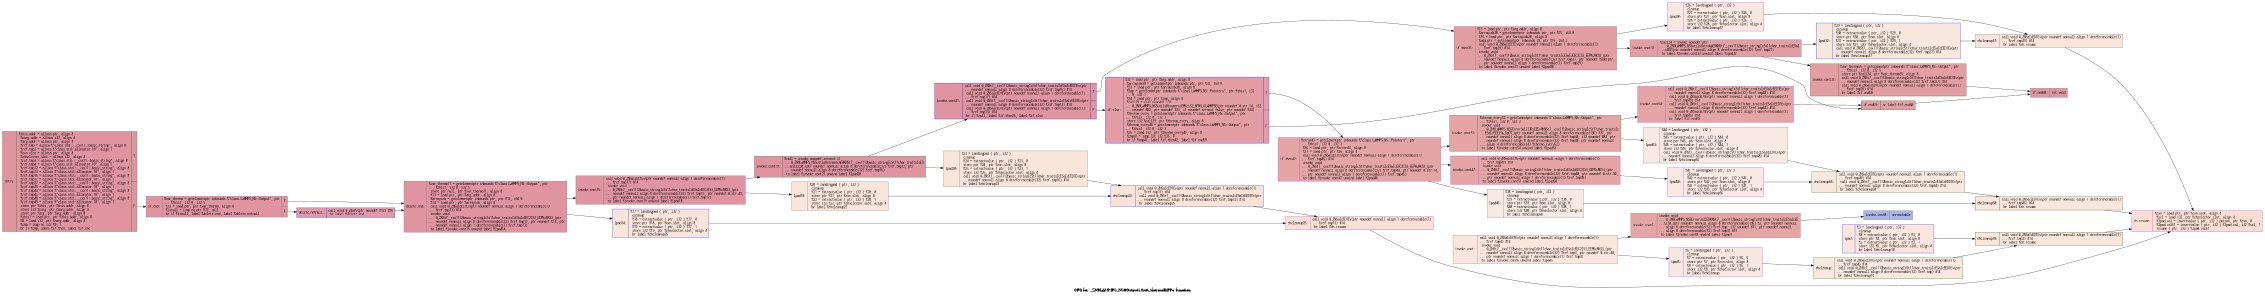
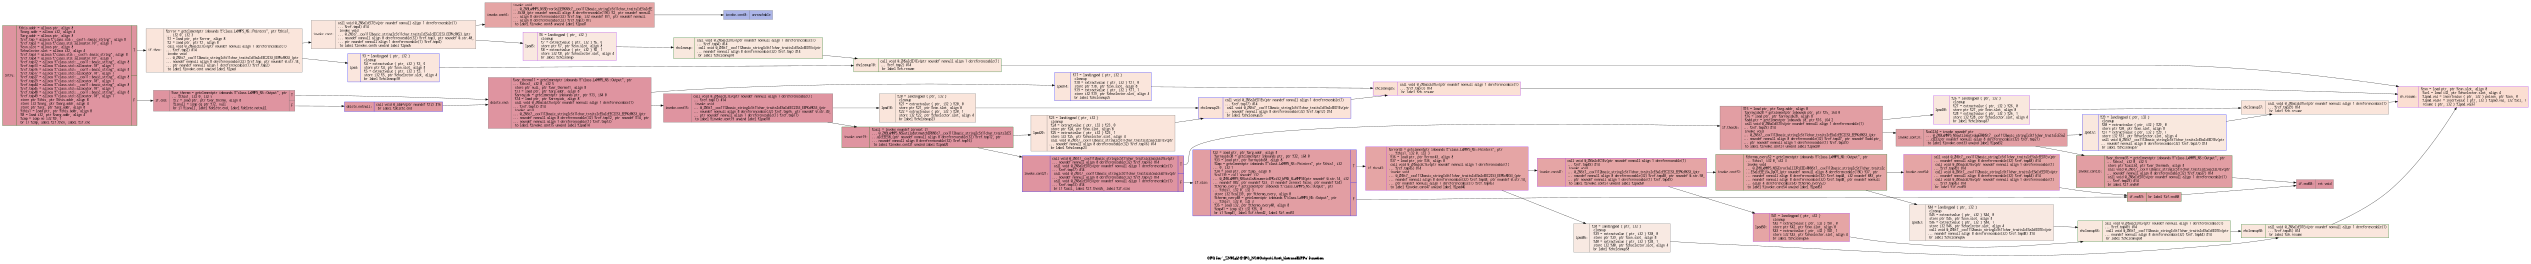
  digraph {
    label="CFG for '_ZN9LAMMPS_NS6Output10set_thermoEiPPc' function"
    rankdir=LR
    node [color=gray40 fillcolor="#b70d2870" fontname=Courier shape=record style=filled]
    n1 [color=darkgreen label="{entry:\l|  %this.addr = alloca ptr, align 8\l  %narg.addr = alloca i32, align 4\l  %arg.addr = alloca ptr, align 8\l  %ref.tmp = alloca %\"class.std::__cxx11::basic_string\", align 8\l  %ref.tmp2 = alloca %\"class.std::allocator.10\", align 1\l  %exn.slot = alloca ptr, align 8\l  %ehselector.slot = alloca i32, align 4\l  %ref.tmp3 = alloca %\"class.std::__cxx11::basic_string\", align 8\l  %ref.tmp4 = alloca %\"class.std::allocator.10\", align 1\l  %ref.tmp12 = alloca %\"class.std::__cxx11::basic_string\", align 8\l  %ref.tmp13 = alloca %\"class.std::allocator.10\", align 1\l  %ref.tmp16 = alloca %\"class.std::__cxx11::basic_string\", align 8\l  %ref.tmp17 = alloca %\"class.std::allocator.10\", align 1\l  %ref.tmp27 = alloca %\"class.std::__cxx11::basic_string\", align 8\l  %ref.tmp29 = alloca %\"class.std::allocator.10\", align 1\l  %ref.tmp44 = alloca %\"class.std::__cxx11::basic_string\", align 8\l  %ref.tmp45 = alloca %\"class.std::allocator.10\", align 1\l  %ref.tmp48 = alloca %\"class.std::__cxx11::basic_string\", align 8\l  %ref.tmp49 = alloca %\"class.std::allocator.10\", align 1\l  store ptr %this, ptr %this.addr, align 8\l  store i32 %narg, ptr %narg.addr, align 4\l  store ptr %arg, ptr %arg.addr, align 8\l  %this1 = load ptr, ptr %this.addr, align 8\l  %0 = load i32, ptr %narg.addr, align 4\l  %cmp = icmp ne i32 %0, 1\l  br i1 %cmp, label %if.then, label %if.end\l|{<s0>T|<s1>F}}"]
+   n2 [fillcolor="#f4c5ad70" label="{if.then:\l|  %error = getelementptr inbounds %\"class.LAMMPS_NS::Pointers\", ptr %this1,\l... i32 0, i32 3\l  %1 = load ptr, ptr %error, align 8\l  %2 = load ptr, ptr %1, align 8\l  call void @_ZNSaIcEC1Ev(ptr noundef nonnull align 1 dereferenceable(1)\l... %ref.tmp2) #14\l  invoke void\l... @_ZNSt7__cxx1112basic_stringIcSt11char_traitsIcESaIcEEC2IS3_EEPKcRKS3_(ptr\l... noundef nonnull align 8 dereferenceable(32) %ref.tmp, ptr noundef @.str.14,\l... ptr noundef nonnull align 1 dereferenceable(1) %ref.tmp2)\l          to label %invoke.cont unwind label %lpad\l}"]
    n3 [label="{if.end:\l|  %var_thermo = getelementptr inbounds %\"class.LAMMPS_NS::Output\", ptr\l... %this1, i32 0, i32 5\l  %12 = load ptr, ptr %var_thermo, align 8\l  %isnull = icmp eq ptr %12, null\l  br i1 %isnull, label %delete.end, label %delete.notnull\l|{<s0>T|<s1>F}}"]
    n4 [fillcolor="#f3c7b170" label="{invoke.cont:\l|  call void @_ZNSaIcEC1Ev(ptr noundef nonnull align 1 dereferenceable(1)\l... %ref.tmp4) #14\l  invoke void\l... @_ZNSt7__cxx1112basic_stringIcSt11char_traitsIcESaIcEEC2IS3_EEPKcRKS3_(ptr\l... noundef nonnull align 8 dereferenceable(32) %ref.tmp3, ptr noundef @.str.48,\l... ptr noundef nonnull align 1 dereferenceable(1) %ref.tmp4)\l          to label %invoke.cont6 unwind label %lpad5\l}"]
    n5 [color=blue fillcolor="#f3c7b170" label="{lpad:\l|  %3 = landingpad \{ ptr, i32 \}\l          cleanup\l  %4 = extractvalue \{ ptr, i32 \} %3, 0\l  store ptr %4, ptr %exn.slot, align 8\l  %5 = extractvalue \{ ptr, i32 \} %3, 1\l  store i32 %5, ptr %ehselector.slot, align 4\l  br label %ehcleanup10\l}"]
    n6 [label="{delete.end:\l|  %var_thermo11 = getelementptr inbounds %\"class.LAMMPS_NS::Output\", ptr\l... %this1, i32 0, i32 5\l  store ptr null, ptr %var_thermo11, align 8\l  %13 = load ptr, ptr %arg.addr, align 8\l  %arrayidx = getelementptr inbounds ptr, ptr %13, i64 0\l  %14 = load ptr, ptr %arrayidx, align 8\l  call void @_ZNSaIcEC1Ev(ptr noundef nonnull align 1 dereferenceable(1)\l... %ref.tmp13) #14\l  invoke void\l... @_ZNSt7__cxx1112basic_stringIcSt11char_traitsIcESaIcEEC2IS3_EEPKcRKS3_(ptr\l... noundef nonnull align 8 dereferenceable(32) %ref.tmp12, ptr noundef %14, ptr\l... noundef nonnull align 1 dereferenceable(1) %ref.tmp13)\l          to label %invoke.cont15 unwind label %lpad14\l}"]
    n7 [color=blue fillcolor="#bb1b2c70" label="{delete.notnull:\l|  call void @_ZdaPv(ptr noundef %12) #16\l  br label %delete.end\l}"]
    n8 [fillcolor="#c5333470" label="{invoke.cont6:\l|  invoke void\l... @_ZN9LAMMPS_NS5Error3allERKNSt7__cxx1112basic_stringIcSt11char_traitsIcESaIcEE\l...EiS8_(ptr noundef nonnull align 8 dereferenceable(196) %2, ptr noundef nonnull\l... align 8 dereferenceable(32) %ref.tmp, i32 noundef 871, ptr noundef nonnull\l... align 8 dereferenceable(32) %ref.tmp3) #15\l          to label %invoke.cont8 unwind label %lpad7\l}"]
    n9 [color=purple fillcolor="#f1ccb870" label="{lpad5:\l|  %6 = landingpad \{ ptr, i32 \}\l          cleanup\l  %7 = extractvalue \{ ptr, i32 \} %6, 0\l  store ptr %7, ptr %exn.slot, align 8\l  %8 = extractvalue \{ ptr, i32 \} %6, 1\l  store i32 %8, ptr %ehselector.slot, align 4\l  br label %ehcleanup\l}"]
    n10 [color=darkgreen fillcolor="#f4c5ad70" label="{ehcleanup10:\l|  call void @_ZNSaIcED1Ev(ptr noundef nonnull align 1 dereferenceable(1)\l... %ref.tmp2) #14\l  br label %eh.resume\l}"]
    n11 [label="{invoke.cont15:\l|  call void @_ZNSaIcEC1Ev(ptr noundef nonnull align 1 dereferenceable(1)\l... %ref.tmp17) #14\l  invoke void\l... @_ZNSt7__cxx1112basic_stringIcSt11char_traitsIcESaIcEEC2IS3_EEPKcRKS3_(ptr\l... noundef nonnull align 8 dereferenceable(32) %ref.tmp16, ptr noundef @.str.49,\l... ptr noundef nonnull align 1 dereferenceable(1) %ref.tmp17)\l          to label %invoke.cont19 unwind label %lpad18\l}"]
    n12 [color=blue fillcolor="#f4c5ad70" label="{lpad14:\l|  %17 = landingpad \{ ptr, i32 \}\l          cleanup\l  %18 = extractvalue \{ ptr, i32 \} %17, 0\l  store ptr %18, ptr %exn.slot, align 8\l  %19 = extractvalue \{ ptr, i32 \} %17, 1\l  store i32 %19, ptr %ehselector.slot, align 4\l  br label %ehcleanup25\l}"]
    n13 [fillcolor="#4358cb70" label="{invoke.cont8:\l|  unreachable\l}"]
    n14 [color=darkgreen fillcolor="#f2cab570" label="{ehcleanup:\l|  call void @_ZNSaIcED1Ev(ptr noundef nonnull align 1 dereferenceable(1)\l... %ref.tmp4) #14\l  call void @_ZNSt7__cxx1112basic_stringIcSt11char_traitsIcESaIcEED1Ev(ptr\l... noundef nonnull align 8 dereferenceable(32) %ref.tmp) #14\l  br label %ehcleanup10\l}"]
    n15 [color=purple fillcolor="#f7b59970" label="{eh.resume:\l|  %exn = load ptr, ptr %exn.slot, align 8\l  %sel = load i32, ptr %ehselector.slot, align 4\l  %lpad.val = insertvalue \{ ptr, i32 \} poison, ptr %exn, 0\l  %lpad.val61 = insertvalue \{ ptr, i32 \} %lpad.val, i32 %sel, 1\l  resume \{ ptr, i32 \} %lpad.val61\l}"]
    n16 [color=darkgreen label="{invoke.cont19:\l|  %call = invoke noundef zeroext i1\l... @_ZN9LAMMPS_NS5utils8strmatchERKNSt7__cxx1112basic_stringIcSt11char_traitsIcES\l...aIcEEES8_(ptr noundef nonnull align 8 dereferenceable(32) %ref.tmp12, ptr\l... noundef nonnull align 8 dereferenceable(32) %ref.tmp16)\l          to label %invoke.cont21 unwind label %lpad20\l}"]
    n17 [fillcolor="#f4c5ad70" label="{lpad18:\l|  %20 = landingpad \{ ptr, i32 \}\l          cleanup\l  %21 = extractvalue \{ ptr, i32 \} %20, 0\l  store ptr %21, ptr %exn.slot, align 8\l  %22 = extractvalue \{ ptr, i32 \} %20, 1\l  store i32 %22, ptr %ehselector.slot, align 4\l  br label %ehcleanup23\l}"]
    n18 [color=purple fillcolor="#f7bca170" label="{ehcleanup25:\l|  call void @_ZNSaIcED1Ev(ptr noundef nonnull align 1 dereferenceable(1)\l... %ref.tmp13) #14\l  br label %eh.resume\l}"]
    n19 [color=blue label="{invoke.cont21:\l|  call void @_ZNSt7__cxx1112basic_stringIcSt11char_traitsIcESaIcEED1Ev(ptr\l... noundef nonnull align 8 dereferenceable(32) %ref.tmp16) #14\l  call void @_ZNSaIcED1Ev(ptr noundef nonnull align 1 dereferenceable(1)\l... %ref.tmp17) #14\l  call void @_ZNSt7__cxx1112basic_stringIcSt11char_traitsIcESaIcEED1Ev(ptr\l... noundef nonnull align 8 dereferenceable(32) %ref.tmp12) #14\l  call void @_ZNSaIcED1Ev(ptr noundef nonnull align 1 dereferenceable(1)\l... %ref.tmp13) #14\l  br i1 %call, label %if.then26, label %if.else\l|{<s0>T|<s1>F}}"]
    n20 [fillcolor="#f4c5ad70" label="{lpad20:\l|  %23 = landingpad \{ ptr, i32 \}\l          cleanup\l  %24 = extractvalue \{ ptr, i32 \} %23, 0\l  store ptr %24, ptr %exn.slot, align 8\l  %25 = extractvalue \{ ptr, i32 \} %23, 1\l  store i32 %25, ptr %ehselector.slot, align 4\l  call void @_ZNSt7__cxx1112basic_stringIcSt11char_traitsIcESaIcEED1Ev(ptr\l... noundef nonnull align 8 dereferenceable(32) %ref.tmp16) #14\l  br label %ehcleanup23\l}"]
    n21 [color=blue fillcolor="#f6bfa670" label="{ehcleanup23:\l|  call void @_ZNSaIcED1Ev(ptr noundef nonnull align 1 dereferenceable(1)\l... %ref.tmp17) #14\l  call void @_ZNSt7__cxx1112basic_stringIcSt11char_traitsIcESaIcEED1Ev(ptr\l... noundef nonnull align 8 dereferenceable(32) %ref.tmp12) #14\l  br label %ehcleanup25\l}"]
    n22 [fillcolor="#be242e70" label="{if.then26:\l|  %15 = load ptr, ptr %arg.addr, align 8\l  %arrayidx28 = getelementptr inbounds ptr, ptr %15, i64 0\l  %16 = load ptr, ptr %arrayidx28, align 8\l  %add.ptr = getelementptr inbounds i8, ptr %16, i64 2\l  call void @_ZNSaIcEC1Ev(ptr noundef nonnull align 1 dereferenceable(1)\l... %ref.tmp29) #14\l  invoke void\l... @_ZNSt7__cxx1112basic_stringIcSt11char_traitsIcESaIcEEC2IS3_EEPKcRKS3_(ptr\l... noundef nonnull align 8 dereferenceable(32) %ref.tmp27, ptr noundef %add.ptr,\l... ptr noundef nonnull align 1 dereferenceable(1) %ref.tmp29)\l          to label %invoke.cont31 unwind label %lpad30\l}"]
    n23 [color=blue fillcolor="#be242e70" label="{if.else:\l|  %32 = load ptr, ptr %arg.addr, align 8\l  %arrayidx38 = getelementptr inbounds ptr, ptr %32, i64 0\l  %33 = load ptr, ptr %arrayidx38, align 8\l  %lmp = getelementptr inbounds %\"class.LAMMPS_NS::Pointers\", ptr %this1, i32\l... 0, i32 1\l  %34 = load ptr, ptr %lmp, align 8\l  %call39 = call noundef i32\l... @_ZN9LAMMPS_NS5utils8inumericEPKciS2_bPNS_6LAMMPSE(ptr noundef @.str.14, i32\l... noundef 882, ptr noundef %33, i1 noundef zeroext false, ptr noundef %34)\l  %thermo_every = getelementptr inbounds %\"class.LAMMPS_NS::Output\", ptr\l... %this1, i32 0, i32 3\l  store i32 %call39, ptr %thermo_every, align 8\l  %thermo_every40 = getelementptr inbounds %\"class.LAMMPS_NS::Output\", ptr\l... %this1, i32 0, i32 3\l  %35 = load i32, ptr %thermo_every40, align 8\l  %cmp41 = icmp slt i32 %35, 0\l  br i1 %cmp41, label %if.then42, label %if.end59\l|{<s0>T|<s1>F}}"]
    n24 [fillcolor="#be242e70" label="{invoke.cont31:\l|  %call34 = invoke noundef ptr\l... @_ZN9LAMMPS_NS5utils6strdupERKNSt7__cxx1112basic_stringIcSt11char_traitsIcESaI\l...cEEE(ptr noundef nonnull align 8 dereferenceable(32) %ref.tmp27)\l          to label %invoke.cont33 unwind label %lpad32\l}"]
    n25 [color=purple fillcolor="#f2cab570" label="{lpad30:\l|  %26 = landingpad \{ ptr, i32 \}\l          cleanup\l  %27 = extractvalue \{ ptr, i32 \} %26, 0\l  store ptr %27, ptr %exn.slot, align 8\l  %28 = extractvalue \{ ptr, i32 \} %26, 1\l  store i32 %28, ptr %ehselector.slot, align 4\l  br label %ehcleanup37\l}"]
    n26 [color=purple fillcolor="#c5333470" label="{if.then42:\l|  %error43 = getelementptr inbounds %\"class.LAMMPS_NS::Pointers\", ptr\l... %this1, i32 0, i32 3\l  %36 = load ptr, ptr %error43, align 8\l  %37 = load ptr, ptr %36, align 8\l  call void @_ZNSaIcEC1Ev(ptr noundef nonnull align 1 dereferenceable(1)\l... %ref.tmp45) #14\l  invoke void\l... @_ZNSt7__cxx1112basic_stringIcSt11char_traitsIcESaIcEEC2IS3_EEPKcRKS3_(ptr\l... noundef nonnull align 8 dereferenceable(32) %ref.tmp44, ptr noundef @.str.14,\l... ptr noundef nonnull align 1 dereferenceable(1) %ref.tmp45)\l          to label %invoke.cont47 unwind label %lpad46\l}"]
    n27 [color=darkgreen fillcolor="#be242e70" label="{if.end59:\l|  br label %if.end60\l}"]
    n28 [color=darkgreen fillcolor="#be242e70" label="{invoke.cont33:\l|  %var_thermo35 = getelementptr inbounds %\"class.LAMMPS_NS::Output\", ptr\l... %this1, i32 0, i32 5\l  store ptr %call34, ptr %var_thermo35, align 8\l  call void @_ZNSt7__cxx1112basic_stringIcSt11char_traitsIcESaIcEED1Ev(ptr\l... noundef nonnull align 8 dereferenceable(32) %ref.tmp27) #14\l  call void @_ZNSaIcED1Ev(ptr noundef nonnull align 1 dereferenceable(1)\l... %ref.tmp29) #14\l  br label %if.end60\l}"]
    n29 [color=blue fillcolor="#f2cab570" label="{lpad32:\l|  %29 = landingpad \{ ptr, i32 \}\l          cleanup\l  %30 = extractvalue \{ ptr, i32 \} %29, 0\l  store ptr %30, ptr %exn.slot, align 8\l  %31 = extractvalue \{ ptr, i32 \} %29, 1\l  store i32 %31, ptr %ehselector.slot, align 4\l  call void @_ZNSt7__cxx1112basic_stringIcSt11char_traitsIcESaIcEED1Ev(ptr\l... noundef nonnull align 8 dereferenceable(32) %ref.tmp27) #14\l  br label %ehcleanup37\l}"]
    n30 [fillcolor="#f4c5ad70" label="{ehcleanup37:\l|  call void @_ZNSaIcED1Ev(ptr noundef nonnull align 1 dereferenceable(1)\l... %ref.tmp29) #14\l  br label %eh.resume\l}"]
    n31 [color=purple fillcolor="#c5333470" label="{invoke.cont47:\l|  call void @_ZNSaIcEC1Ev(ptr noundef nonnull align 1 dereferenceable(1)\l... %ref.tmp49) #14\l  invoke void\l... @_ZNSt7__cxx1112basic_stringIcSt11char_traitsIcESaIcEEC2IS3_EEPKcRKS3_(ptr\l... noundef nonnull align 8 dereferenceable(32) %ref.tmp48, ptr noundef @.str.50,\l... ptr noundef nonnull align 1 dereferenceable(1) %ref.tmp49)\l          to label %invoke.cont51 unwind label %lpad50\l}"]
    n32 [fillcolor="#efcebd70" label="{lpad46:\l|  %38 = landingpad \{ ptr, i32 \}\l          cleanup\l  %39 = extractvalue \{ ptr, i32 \} %38, 0\l  store ptr %39, ptr %exn.slot, align 8\l  %40 = extractvalue \{ ptr, i32 \} %38, 1\l  store i32 %40, ptr %ehselector.slot, align 4\l  br label %ehcleanup58\l}"]
    n33 [label="{if.end60:\l|  ret void\l}"]
    n34 [color=darkgreen fillcolor="#c5333470" label="{invoke.cont51:\l|  %thermo_every52 = getelementptr inbounds %\"class.LAMMPS_NS::Output\", ptr\l... %this1, i32 0, i32 3\l  invoke void\l... @_ZN9LAMMPS_NS5Error3allIJRiEEEvRKNSt7__cxx1112basic_stringIcSt11char_traitsIc\l...ESaIcEEEiSA_DpOT_(ptr noundef nonnull align 8 dereferenceable(196) %37, ptr\l... noundef nonnull align 8 dereferenceable(32) %ref.tmp44, i32 noundef 883, ptr\l... noundef nonnull align 8 dereferenceable(32) %ref.tmp48, ptr noundef nonnull\l... align 4 dereferenceable(4) %thermo_every52)\l          to label %invoke.cont54 unwind label %lpad53\l}"]
-   n35 [color=purple fillcolor="#efcebd70" label="{lpad50:\l|  %41 = landingpad \{ ptr, i32 \}\l          cleanup\l  %42 = extractvalue \{ ptr, i32 \} %41, 0\l  store ptr %42, ptr %exn.slot, align 8\l  %43 = extractvalue \{ ptr, i32 \} %41, 1\l  store i32 %43, ptr %ehselector.slot, align 4\l  br label %ehcleanup56\l}"]
+   n35 [color=purple fillcolor="#c5333470" label="{lpad50:\l|  %41 = landingpad \{ ptr, i32 \}\l          cleanup\l  %42 = extractvalue \{ ptr, i32 \} %41, 0\l  store ptr %42, ptr %exn.slot, align 8\l  %43 = extractvalue \{ ptr, i32 \} %41, 1\l  store i32 %43, ptr %ehselector.slot, align 4\l  br label %ehcleanup56\l}"]
    n36 [color=darkgreen fillcolor="#f3c7b170" label="{ehcleanup58:\l|  call void @_ZNSaIcED1Ev(ptr noundef nonnull align 1 dereferenceable(1)\l... %ref.tmp45) #14\l  br label %eh.resume\l}"]
    n37 [color=purple fillcolor="#c5333470" label="{invoke.cont54:\l|  call void @_ZNSt7__cxx1112basic_stringIcSt11char_traitsIcESaIcEED1Ev(ptr\l... noundef nonnull align 8 dereferenceable(32) %ref.tmp48) #14\l  call void @_ZNSaIcED1Ev(ptr noundef nonnull align 1 dereferenceable(1)\l... %ref.tmp49) #14\l  call void @_ZNSt7__cxx1112basic_stringIcSt11char_traitsIcESaIcEED1Ev(ptr\l... noundef nonnull align 8 dereferenceable(32) %ref.tmp44) #14\l  call void @_ZNSaIcED1Ev(ptr noundef nonnull align 1 dereferenceable(1)\l... %ref.tmp45) #14\l  br label %if.end59\l}"]
    n38 [fillcolor="#efcebd70" label="{lpad53:\l|  %44 = landingpad \{ ptr, i32 \}\l          cleanup\l  %45 = extractvalue \{ ptr, i32 \} %44, 0\l  store ptr %45, ptr %exn.slot, align 8\l  %46 = extractvalue \{ ptr, i32 \} %44, 1\l  store i32 %46, ptr %ehselector.slot, align 4\l  call void @_ZNSt7__cxx1112basic_stringIcSt11char_traitsIcESaIcEED1Ev(ptr\l... noundef nonnull align 8 dereferenceable(32) %ref.tmp48) #14\l  br label %ehcleanup56\l}"]
    n39 [color=darkgreen fillcolor="#f2cab570" label="{ehcleanup56:\l|  call void @_ZNSaIcED1Ev(ptr noundef nonnull align 1 dereferenceable(1)\l... %ref.tmp49) #14\l  call void @_ZNSt7__cxx1112basic_stringIcSt11char_traitsIcESaIcEED1Ev(ptr\l... noundef nonnull align 8 dereferenceable(32) %ref.tmp44) #14\l  br label %ehcleanup58\l}"]
+   n1 -> n2 [tailport=s0]
    n1 -> n3 [tailport=s1]
+   n2 -> n4
+   n2 -> n5
    n3 -> n6 [tailport=s0]
    n3 -> n7 [tailport=s1]
    n4 -> n8
    n4 -> n9
    n5 -> n10
    n6 -> n11
    n6 -> n12
    n7 -> n6
    n8 -> n13
    n9 -> n14
    n10 -> n15
    n11 -> n16
    n11 -> n17
    n12 -> n18
    n14 -> n10
    n16 -> n19
    n16 -> n20
    n17 -> n21
    n18 -> n15
    n19 -> n22 [tailport=s0]
    n19 -> n23 [tailport=s1]
    n20 -> n21
    n21 -> n18
    n22 -> n24
    n22 -> n25
    n23 -> n26 [tailport=s0]
    n23 -> n27 [tailport=s1]
    n24 -> n28
    n24 -> n29
    n25 -> n30
    n26 -> n31
    n26 -> n32
    n27 -> n33
    n28 -> n33
    n29 -> n30
    n30 -> n15
-   n26 -> n34
+   n31 -> n34
    n31 -> n35
    n32 -> n36
    n34 -> n37
    n34 -> n38
    n35 -> n39
    n36 -> n15
    n37 -> n27
    n38 -> n39
    n39 -> n36
  }
